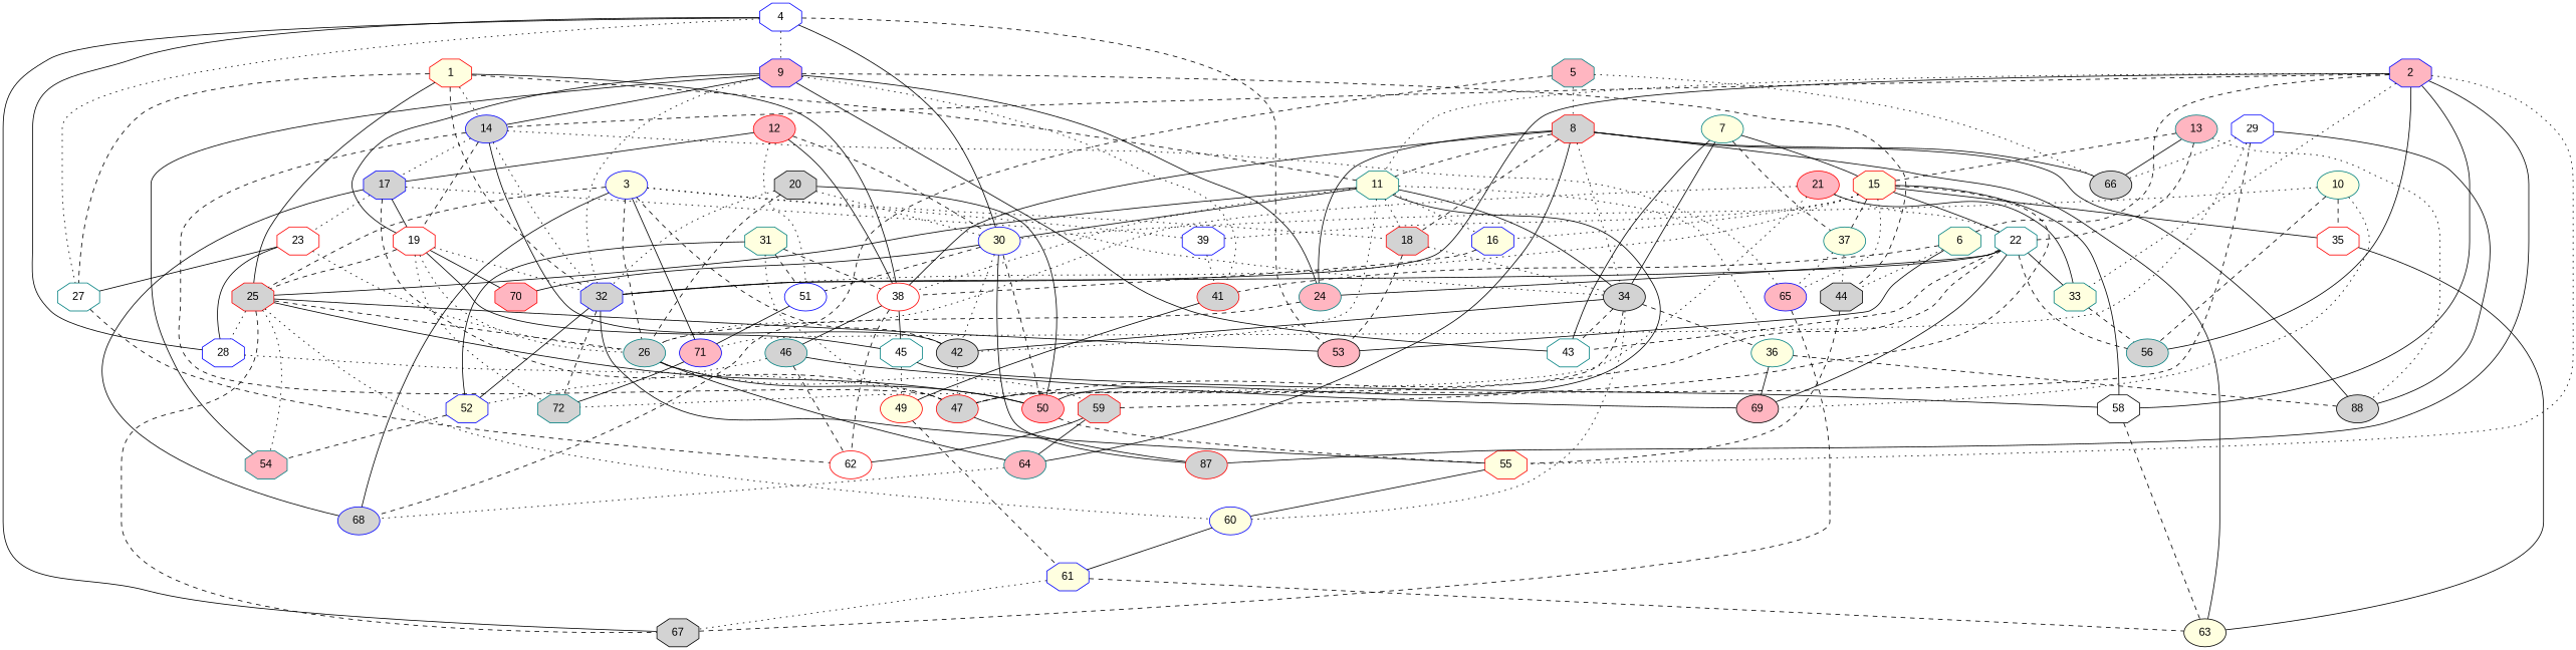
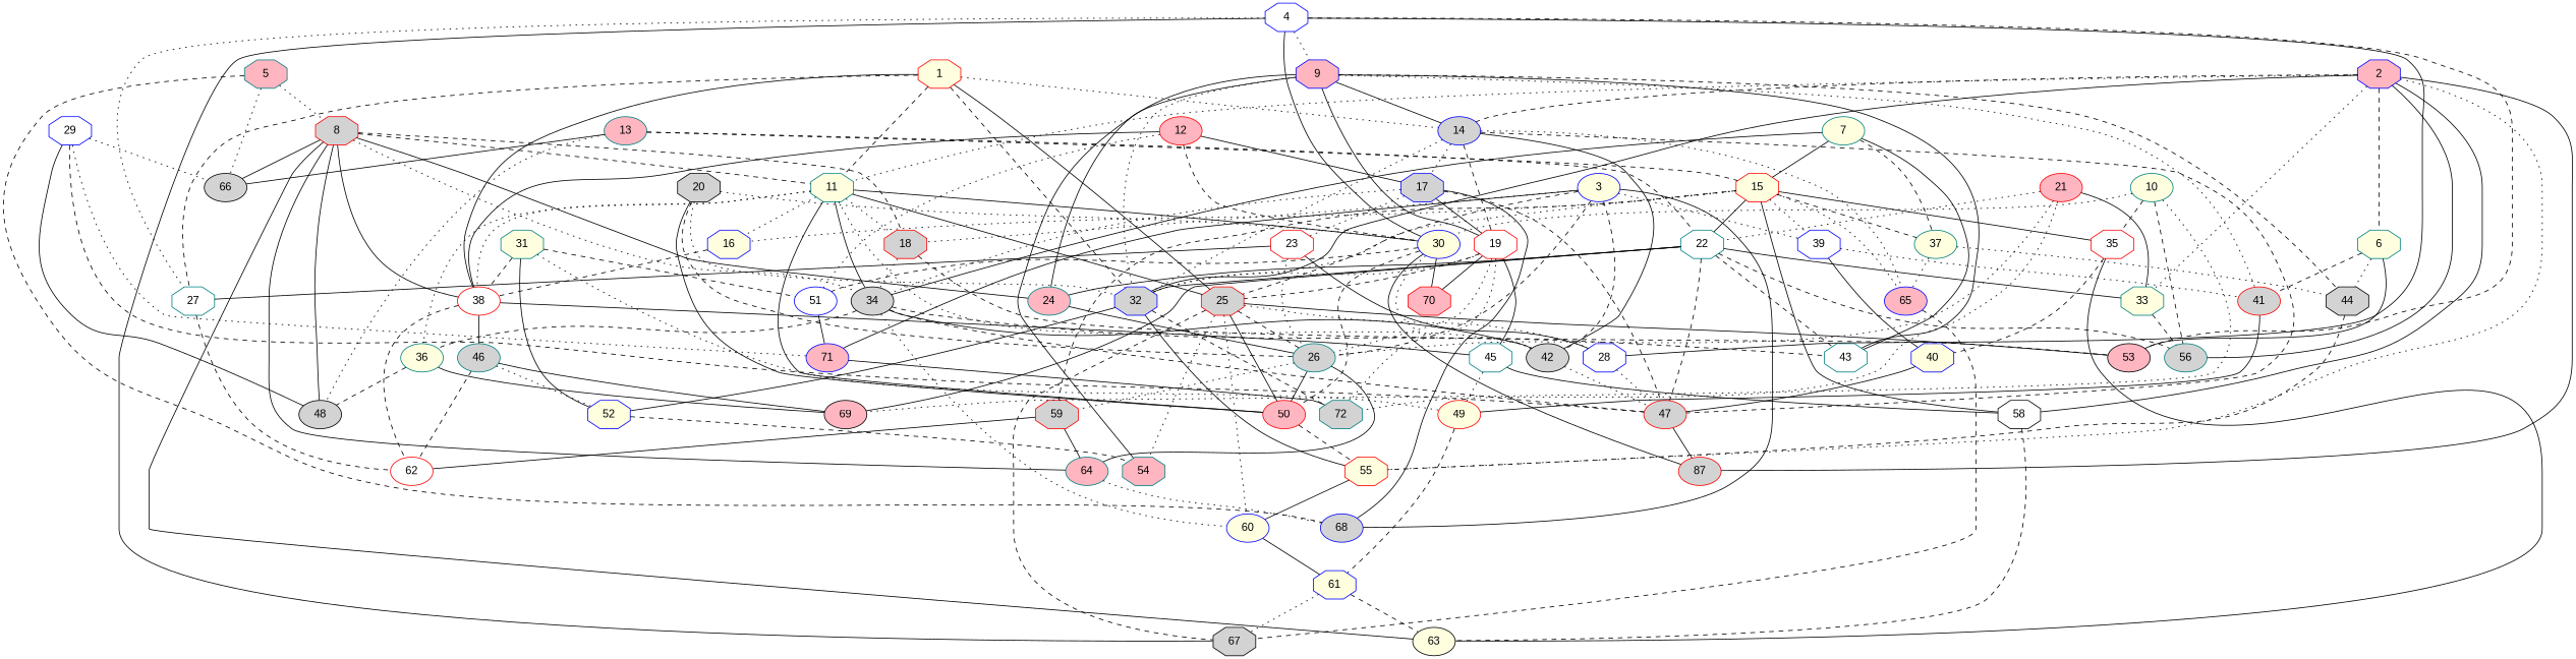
  graph {
    fontname="Liberation Sans"
    node [color=teal fillcolor=lightgrey fontname="Liberation Sans" shape=octagon style=filled]
    edge [fontname="Liberation Sans" style=solid weight=1.0]
    1 [color=red fillcolor=lightyellow]
    11 [fillcolor=lightyellow]
    14 [color=blue shape=ellipse]
    25 [color=red]
    27 [fillcolor=white]
    32 [color=blue]
    38 [color=red fillcolor=white shape=ellipse]
    30 [color=blue fillcolor=lightyellow shape=ellipse]
    42 [color=black shape=ellipse]
    34 [color=black shape=ellipse]
    18 [color=red]
    16 [color=blue fillcolor=lightyellow]
    36 [fillcolor=lightyellow shape=ellipse]
    50 [color=red fillcolor=lightpink shape=ellipse]
    19 [color=red fillcolor=white]
    17 [color=blue]
    47 [color=red shape=ellipse]
    65 [color=blue fillcolor=lightpink shape=ellipse]
    26 [shape=ellipse]
    28 [color=blue fillcolor=white]
    53 [color=black fillcolor=lightpink shape=ellipse]
    67 [color=black]
    54 [fillcolor=lightpink]
    60 [color=blue fillcolor=lightyellow shape=ellipse]
    62 [color=red fillcolor=white shape=ellipse]
    55 [color=red fillcolor=lightyellow]
    72
    52 [color=blue fillcolor=lightyellow]
    45 [fillcolor=white]
    46 [shape=ellipse]
    2 [color=blue fillcolor=lightpink]
    6 [fillcolor=lightyellow]
    33 [fillcolor=lightyellow]
    56 [shape=ellipse]
    n35 [color=red label=87 shape=ellipse]
    58 [color=black fillcolor=white]
    41 [color=red shape=ellipse]
    44 [color=black]
    63 [color=black fillcolor=lightyellow shape=ellipse]
    70 [color=red fillcolor=lightpink]
    3 [color=blue fillcolor=lightyellow shape=ellipse]
    39 [color=blue fillcolor=white]
    68 [color=blue shape=ellipse]
    71 [color=blue fillcolor=lightpink shape=ellipse]
    64 [fillcolor=lightpink shape=ellipse]
    59 [color=red]
    51 [color=blue fillcolor=white shape=ellipse]
+   40 [color=blue fillcolor=lightyellow]
    4 [color=blue fillcolor=white]
    9 [color=blue fillcolor=lightpink]
    43 [fillcolor=white]
    24 [fillcolor=lightpink shape=ellipse]
    5 [fillcolor=lightpink]
    8 [color=red]
    66 [color=black shape=ellipse]
-   48 [color=black shape=ellipse label=88]
+   48 [color=black shape=ellipse]
    49 [color=red fillcolor=lightyellow shape=ellipse]
    7 [fillcolor=lightyellow shape=ellipse]
    15 [color=red fillcolor=lightyellow]
    37 [fillcolor=lightyellow shape=ellipse]
    35 [color=red fillcolor=white]
    22 [fillcolor=white]
    10 [fillcolor=lightyellow shape=ellipse]
    69 [color=black fillcolor=lightpink shape=ellipse]
    12 [color=red fillcolor=lightpink shape=ellipse]
    23 [color=red fillcolor=white]
    13 [fillcolor=lightpink shape=ellipse]
    20 [color=black]
    21 [color=red fillcolor=lightpink shape=ellipse]
    61 [color=blue fillcolor=lightyellow]
    29 [color=blue fillcolor=white]
    31 [fillcolor=lightyellow]
    1 -- 11 [style=dashed]
    1 -- 14 [style=dotted]
    1 -- 25
    1 -- 27 [style=dashed]
    1 -- 32 [style=dashed]
    1 -- 38
    11 -- 25
    11 -- 38 [style=dotted]
    11 -- 30
    11 -- 42 [style=dotted]
    11 -- 34
    11 -- 18 [style=dotted]
    11 -- 16 [style=dotted]
    11 -- 36 [style=dotted]
    11 -- 50
    14 -- 32 [style=dotted]
    14 -- 42
    14 -- 19 [style=dashed weight=2.0]
    14 -- 17 [style=dotted]
    14 -- 47 [style=dashed weight=2.0]
    14 -- 65 [style=dotted]
    25 -- 50
    25 -- 26 [style=dashed]
    25 -- 28 [style=dotted]
    25 -- 53
    25 -- 67 [style=dashed]
    25 -- 54 [style=dotted]
    25 -- 60 [style=dotted]
    27 -- 62 [style=dashed]
    32 -- 55
    32 -- 72 [style=dashed]
    32 -- 52
    38 -- 62 [style=dashed]
    38 -- 45
    38 -- 46
    30 -- 42 [style=dotted]
    30 -- 50 [style=dashed]
    30 -- n35
    30 -- 70
    30 -- 51 [style=dashed]
    42 -- 47 [style=dotted]
    34 -- 42 [weight=2.0]
    34 -- 36 [style=dashed]
    34 -- 47 [style=dashed]
    34 -- 60 [style=dotted]
    34 -- 43 [style=dashed]
    18 -- 34 [style=dotted]
    18 -- 53 [style=dashed]
    16 -- 38 [style=dashed]
    36 -- 48 [style=dashed]
    36 -- 69
    50 -- 55 [style=dashed]
    19 -- 25 [style=dashed weight=2.0]
    19 -- 32 [style=dotted weight=2.0]
    19 -- 26 [style=dotted]
    19 -- 72 [style=dotted]
    19 -- 45
    19 -- 70
    17 -- 34 [style=dotted]
    17 -- 19
    17 -- 47 [style=dashed weight=2.0]
    17 -- 68
    17 -- 23 [style=dotted]
    47 -- n35
    65 -- 67 [style=dashed]
    26 -- 50
    26 -- 64
    26 -- 59 [style=dotted]
    28 -- 47 [style=dotted]
    60 -- 61
    55 -- 60
    52 -- 54 [style=dashed]
    45 -- 58
    45 -- 49 [style=dotted]
    46 -- 62 [style=dashed]
    46 -- 52 [style=dotted]
    46 -- 69
    2 -- 11 [style=dotted]
    2 -- 14 [style=dashed]
    2 -- 32
    2 -- 55 [style=dotted weight=2.0]
    2 -- 6 [style=dashed]
    2 -- 33 [style=dotted]
    2 -- 56
    2 -- n35 [weight=2.0]
    2 -- 58
    6 -- 53
    6 -- 41 [style=dashed]
    6 -- 44 [style=dotted]
    33 -- 56 [style=dashed]
    58 -- 63 [style=dashed]
    41 -- 49
    44 -- 55 [style=dashed]
    3 -- 25 [style=dashed]
    3 -- 42 [style=dashed weight=2.0]
    3 -- 18 [style=dotted]
    3 -- 26 [style=dashed weight=3.0]
    3 -- 39 [style=dotted]
    3 -- 68
    3 -- 71
    39 -- 41 [style=dotted]
+   39 -- 40
    71 -- 72
    64 -- 68 [style=dotted]
    59 -- 62
    59 -- 64
    51 -- 71
+   40 -- 47 [weight=2.0]
    4 -- 27 [style=dotted]
    4 -- 30 [weight=2.0]
    4 -- 28
    4 -- 53 [style=dashed]
    4 -- 67
    4 -- 9 [style=dotted weight=2.0]
    9 -- 14
    9 -- 32 [style=dotted]
    9 -- 19
    9 -- 54
    9 -- 41 [style=dotted]
    9 -- 44 [style=dashed]
    9 -- 43
    9 -- 24
-   24 -- 26 [style=dashed]
+   24 -- 26
    5 -- 68 [style=dashed]
    5 -- 8 [style=dotted weight=2.0]
    5 -- 66 [style=dotted]
    8 -- 11 [style=dashed]
    8 -- 38
    8 -- 34 [style=dotted weight=2.0]
    8 -- 18 [style=dashed]
    8 -- 63
    8 -- 64
    8 -- 24
    8 -- 66
    8 -- 48
    49 -- 61 [style=dashed]
    7 -- 34
    7 -- 43
    7 -- 15
    7 -- 37 [style=dashed]
    15 -- 32 [style=dotted]
    15 -- 16 [style=dotted weight=2.0]
    15 -- 65 [style=dotted]
    15 -- 58
    15 -- 39 [style=dotted]
    15 -- 59 [style=dashed]
    15 -- 37 [style=dashed]
    15 -- 35
    15 -- 22
    37 -- 65 [style=dotted]
    37 -- 44 [style=dotted]
    35 -- 63
+   35 -- 40 [style=dashed]
    22 -- 32
    22 -- 47 [style=dashed]
    22 -- 33
    22 -- 56 [style=dashed]
    22 -- 43 [style=dashed]
    22 -- 24
    22 -- 69
    10 -- 30 [style=dotted]
    10 -- 56 [style=dashed]
    10 -- 35 [style=dashed]
    10 -- 69 [style=dotted]
    12 -- 38
    12 -- 30 [style=dashed]
    12 -- 17
    12 -- 51 [style=dotted]
    23 -- 27
    23 -- 26 [style=dotted]
    23 -- 28
    13 -- 66
    13 -- 48 [style=dotted]
    13 -- 15 [style=dashed]
    13 -- 22 [style=dashed]
    20 -- 32 [style=dotted]
    20 -- 30 [style=dotted]
    20 -- 50
    20 -- 26 [style=dashed]
    21 -- 26 [style=dotted]
    21 -- 72 [style=dotted]
    21 -- 33
    21 -- 22 [style=dotted]
    61 -- 67 [style=dotted]
    61 -- 63 [style=dashed]
    29 -- 47 [style=dashed]
    29 -- 71 [style=dotted]
    29 -- 66 [style=dotted]
    29 -- 48
    31 -- 38 [style=dashed]
    31 -- 52
    31 -- 51 [style=dashed]
    31 -- 49 [style=dotted]
  }
